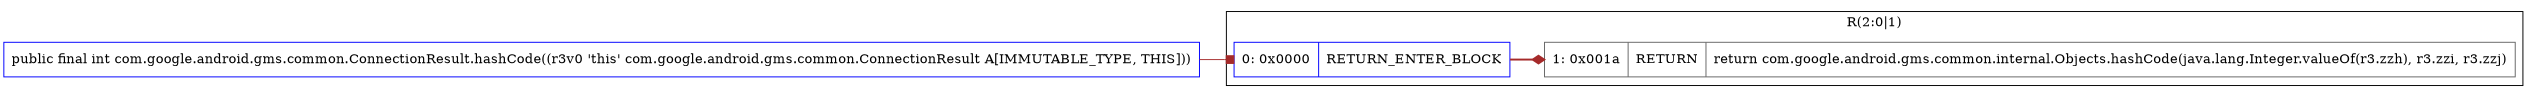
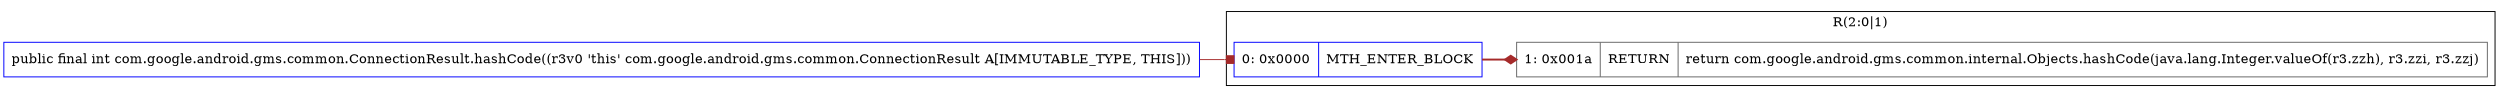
  digraph {
    rankdir=LR
    node [color=blue shape=record]
    edge [color=brown]
-   n1 [label="{0\:\ 0x0000|RETURN_ENTER_BLOCK\l}"]
+   n1 [label="{0\:\ 0x0000|MTH_ENTER_BLOCK\l}"]
    n2 [color=gray40 label="{1\:\ 0x001a|RETURN\l|return com.google.android.gms.common.internal.Objects.hashCode(java.lang.Integer.valueOf(r3.zzh), r3.zzi, r3.zzj)\l}"]
    n3 [label="{public final int com.google.android.gms.common.ConnectionResult.hashCode((r3v0 'this' com.google.android.gms.common.ConnectionResult A[IMMUTABLE_TYPE, THIS])) }"]
    subgraph cluster_1 {
      label="R(2:0|1)"
      n1
      n2
    }
    n1 -> n2 [style=bold arrowhead=diamond]
    n3 -> n1 [style=solid arrowhead=box]
  }
